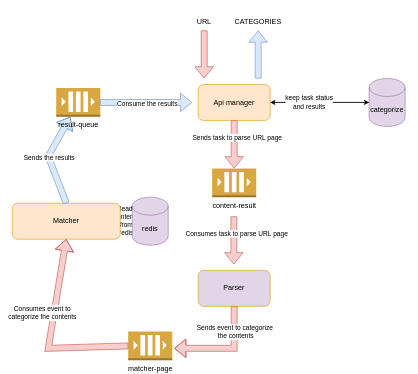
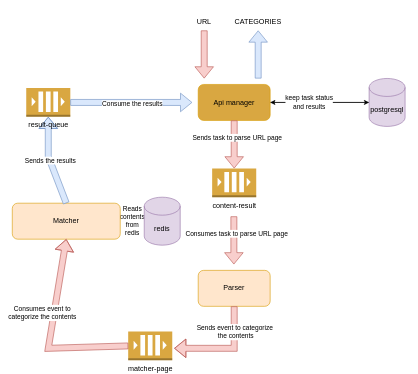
  <mxCell id="0" />
  <mxCell id="1" parent="0" />
  <mxCell id="2" style="edgeStyle=orthogonalEdgeStyle;rounded=0;orthogonalLoop=1;jettySize=auto;html=1;entryX=0;entryY=0.5;entryDx=0;entryDy=0;entryPerimeter=0;" edge="1" parent="1" source="3" target="12"><mxGeometry relative="1" as="geometry" /></mxCell>
- <mxCell id="3" value="Api manager" style="rounded=1;whiteSpace=wrap;html=1;fillColor=#ffe6cc;strokeColor=#d79b00;" vertex="1" parent="1"><mxGeometry x="330" y="140" width="120" height="60" as="geometry" /></mxCell>
+ <mxCell id="3" value="Api manager" style="rounded=1;whiteSpace=wrap;html=1;fillColor=#d9a741;strokeColor=#d79b00;" vertex="1" parent="1"><mxGeometry x="330" y="140" width="120" height="60" as="geometry" /></mxCell>
  <mxCell id="4" value="" style="shape=flexArrow;endArrow=classic;html=1;rounded=0;fillColor=#f8cecc;strokeColor=#b85450;" edge="1" parent="1"><mxGeometry width="50" height="50" relative="1" as="geometry"><mxPoint x="340" y="50" as="sourcePoint" /><mxPoint x="340" y="130" as="targetPoint" /></mxGeometry></mxCell>
  <mxCell id="5" value="URL" style="text;html=1;strokeColor=none;fillColor=none;align=center;verticalAlign=middle;whiteSpace=wrap;rounded=0;" vertex="1" parent="1"><mxGeometry x="310" y="20" width="60" height="30" as="geometry" /></mxCell>
  <mxCell id="6" value="" style="shape=flexArrow;endArrow=classic;html=1;rounded=0;fillColor=#dae8fc;strokeColor=#6c8ebf;" edge="1" parent="1"><mxGeometry width="50" height="50" relative="1" as="geometry"><mxPoint x="430" y="130" as="sourcePoint" /><mxPoint x="430" y="50" as="targetPoint" /></mxGeometry></mxCell>
  <mxCell id="7" value="CATEGORIES" style="text;html=1;strokeColor=none;fillColor=none;align=center;verticalAlign=middle;whiteSpace=wrap;rounded=0;" vertex="1" parent="1"><mxGeometry x="400" y="20" width="60" height="30" as="geometry" /></mxCell>
- <mxCell id="8" value="Parser" style="rounded=1;whiteSpace=wrap;html=1;fillColor=#e1d5e7;strokeColor=#d79b00;" vertex="1" parent="1"><mxGeometry x="330" y="450" width="120" height="60" as="geometry" /></mxCell>
+ <mxCell id="8" value="Parser" style="rounded=1;whiteSpace=wrap;html=1;fillColor=#ffe6cc;strokeColor=#d79b00;" vertex="1" parent="1"><mxGeometry x="330" y="450" width="120" height="60" as="geometry" /></mxCell>
  <mxCell id="9" value="content-result" style="outlineConnect=0;dashed=0;verticalLabelPosition=bottom;verticalAlign=top;align=center;html=1;shape=mxgraph.aws3.queue;fillColor=#D9A741;gradientColor=none;" vertex="1" parent="1"><mxGeometry x="353.25" y="280" width="73.5" height="48" as="geometry" /></mxCell>
  <mxCell id="10" style="edgeStyle=orthogonalEdgeStyle;rounded=0;orthogonalLoop=1;jettySize=auto;html=1;" edge="1" parent="1" source="12" target="3"><mxGeometry relative="1" as="geometry" /></mxCell>
  <mxCell id="11" value="keep task status&lt;br&gt;and results" style="edgeLabel;html=1;align=center;verticalAlign=middle;resizable=0;points=[];" vertex="1" connectable="0" parent="10"><mxGeometry x="0.22" y="-1" relative="1" as="geometry"><mxPoint as="offset" /></mxGeometry></mxCell>
- <mxCell id="12" value="categorize" style="shape=cylinder3;whiteSpace=wrap;html=1;boundedLbl=1;backgroundOutline=1;size=15;fillColor=#e1d5e7;strokeColor=#9673a6;" vertex="1" parent="1"><mxGeometry x="615" y="130" width="60" height="80" as="geometry" /></mxCell>
+ <mxCell id="12" value="postgresql" style="shape=cylinder3;whiteSpace=wrap;html=1;boundedLbl=1;backgroundOutline=1;size=15;fillColor=#e1d5e7;strokeColor=#9673a6;" vertex="1" parent="1"><mxGeometry x="615" y="130" width="60" height="80" as="geometry" /></mxCell>
  <mxCell id="13" value="Reads&lt;br&gt;contents&lt;br&gt;from&lt;br&gt;redis" style="edgeStyle=orthogonalEdgeStyle;rounded=0;orthogonalLoop=1;jettySize=auto;html=1;entryX=1;entryY=0.5;entryDx=0;entryDy=0;" edge="1" parent="1" source="14" target="21"><mxGeometry relative="1" as="geometry" /></mxCell>
- <mxCell id="14" value="redis" style="shape=cylinder3;whiteSpace=wrap;html=1;boundedLbl=1;backgroundOutline=1;size=15;fillColor=#e1d5e7;strokeColor=#9673a6;" vertex="1" parent="1"><mxGeometry x="220" y="328" width="60" height="80" as="geometry" /></mxCell>
+ <mxCell id="14" value="redis" style="shape=cylinder3;whiteSpace=wrap;html=1;boundedLbl=1;backgroundOutline=1;size=15;fillColor=#e1d5e7;strokeColor=#9673a6;" vertex="1" parent="1"><mxGeometry x="240" y="328" width="60" height="80" as="geometry" /></mxCell>
  <mxCell id="15" value="" style="shape=flexArrow;endArrow=classic;html=1;rounded=0;fillColor=#f8cecc;strokeColor=#b85450;exitX=0.5;exitY=1;exitDx=0;exitDy=0;entryX=0.5;entryY=0;entryDx=0;entryDy=0;entryPerimeter=0;" edge="1" parent="1" source="3" target="9"><mxGeometry width="50" height="50" relative="1" as="geometry"><mxPoint x="350" y="60" as="sourcePoint" /><mxPoint x="350" y="140" as="targetPoint" /></mxGeometry></mxCell>
  <mxCell id="16" value="Sends task to parse URL page" style="edgeLabel;html=1;align=center;verticalAlign=middle;resizable=0;points=[];" vertex="1" connectable="0" parent="15"><mxGeometry x="-0.3" y="4" relative="1" as="geometry"><mxPoint as="offset" /></mxGeometry></mxCell>
  <mxCell id="17" value="" style="shape=flexArrow;endArrow=classic;html=1;rounded=0;fillColor=#f8cecc;strokeColor=#b85450;exitX=0.5;exitY=1;exitDx=0;exitDy=0;entryX=0.5;entryY=0;entryDx=0;entryDy=0;entryPerimeter=0;" edge="1" parent="1"><mxGeometry width="50" height="50" relative="1" as="geometry"><mxPoint x="389.5" y="360" as="sourcePoint" /><mxPoint x="389.5" y="440" as="targetPoint" /></mxGeometry></mxCell>
  <mxCell id="18" value="Consumes task to parse URL page" style="edgeLabel;html=1;align=center;verticalAlign=middle;resizable=0;points=[];" vertex="1" connectable="0" parent="17"><mxGeometry x="-0.3" y="4" relative="1" as="geometry"><mxPoint as="offset" /></mxGeometry></mxCell>
  <mxCell id="19" value="" style="shape=flexArrow;endArrow=classic;html=1;rounded=0;fillColor=#f8cecc;strokeColor=#b85450;exitX=0.5;exitY=1;exitDx=0;exitDy=0;" edge="1" parent="1" source="8"><mxGeometry width="50" height="50" relative="1" as="geometry"><mxPoint x="360" y="580" as="sourcePoint" /><mxPoint x="290" y="580" as="targetPoint" /><Array as="points"><mxPoint x="390" y="580" /></Array></mxGeometry></mxCell>
  <mxCell id="20" value="Sends event to categorize&lt;br&gt;&amp;nbsp;the contents" style="edgeLabel;html=1;align=center;verticalAlign=middle;resizable=0;points=[];" vertex="1" connectable="0" parent="19"><mxGeometry x="-0.3" y="4" relative="1" as="geometry"><mxPoint x="-4" y="-17" as="offset" /></mxGeometry></mxCell>
  <mxCell id="21" value="Matcher" style="rounded=1;whiteSpace=wrap;html=1;fillColor=#ffe6cc;strokeColor=#d79b00;" vertex="1" parent="1"><mxGeometry x="20" y="338" width="180" height="60" as="geometry" /></mxCell>
  <mxCell id="22" value="matcher-page" style="outlineConnect=0;dashed=0;verticalLabelPosition=bottom;verticalAlign=top;align=center;html=1;shape=mxgraph.aws3.queue;fillColor=#D9A741;gradientColor=none;" vertex="1" parent="1"><mxGeometry x="213.25" y="552" width="73.5" height="48" as="geometry" /></mxCell>
  <mxCell id="23" value="" style="shape=flexArrow;endArrow=classic;html=1;rounded=0;fillColor=#f8cecc;strokeColor=#b85450;exitX=0;exitY=0.5;exitDx=0;exitDy=0;exitPerimeter=0;entryX=0.5;entryY=1;entryDx=0;entryDy=0;" edge="1" parent="1" source="22" target="21"><mxGeometry width="50" height="50" relative="1" as="geometry"><mxPoint x="110" y="541" as="sourcePoint" /><mxPoint x="10" y="611" as="targetPoint" /><Array as="points"><mxPoint x="80" y="580" /></Array></mxGeometry></mxCell>
  <mxCell id="24" value="Consumes event to &lt;br&gt;categorize the contents" style="edgeLabel;html=1;align=center;verticalAlign=middle;resizable=0;points=[];" vertex="1" connectable="0" parent="23"><mxGeometry x="-0.3" y="4" relative="1" as="geometry"><mxPoint x="-33" y="-63" as="offset" /></mxGeometry></mxCell>
  <mxCell id="25" value="" style="shape=flexArrow;endArrow=classic;html=1;rounded=0;fillColor=#dae8fc;strokeColor=#6c8ebf;exitX=0.5;exitY=0;exitDx=0;exitDy=0;" edge="1" parent="1" source="21" target="27"><mxGeometry width="50" height="50" relative="1" as="geometry"><mxPoint x="440" y="140" as="sourcePoint" /><mxPoint x="440" y="60" as="targetPoint" /><Array as="points"><mxPoint x="80" y="260" /></Array></mxGeometry></mxCell>
  <mxCell id="26" value="Sends the results&amp;nbsp;" style="edgeLabel;html=1;align=center;verticalAlign=middle;resizable=0;points=[];" vertex="1" connectable="0" parent="25"><mxGeometry x="0.014" y="-2" relative="1" as="geometry"><mxPoint as="offset" /></mxGeometry></mxCell>
- <mxCell id="27" value="result-queue" style="outlineConnect=0;dashed=0;verticalLabelPosition=bottom;verticalAlign=top;align=center;html=1;shape=mxgraph.aws3.queue;fillColor=#D9A741;gradientColor=none;" vertex="1" parent="1"><mxGeometry x="93.25" y="146" width="73.5" height="48" as="geometry" /></mxCell>
+ <mxCell id="27" value="result-queue" style="outlineConnect=0;dashed=0;verticalLabelPosition=bottom;verticalAlign=top;align=center;html=1;shape=mxgraph.aws3.queue;fillColor=#D9A741;gradientColor=none;" vertex="1" parent="1"><mxGeometry x="43.25" y="146" width="73.5" height="48" as="geometry" /></mxCell>
  <mxCell id="28" value="" style="shape=flexArrow;endArrow=classic;html=1;rounded=0;fillColor=#dae8fc;strokeColor=#6c8ebf;exitX=1;exitY=0.5;exitDx=0;exitDy=0;exitPerimeter=0;" edge="1" parent="1" source="27"><mxGeometry width="50" height="50" relative="1" as="geometry"><mxPoint x="90" y="348" as="sourcePoint" /><mxPoint x="320" y="170" as="targetPoint" /><Array as="points" /></mxGeometry></mxCell>
  <mxCell id="29" value="Consume the results" style="edgeLabel;html=1;align=center;verticalAlign=middle;resizable=0;points=[];" vertex="1" connectable="0" parent="28"><mxGeometry x="0.014" y="-2" relative="1" as="geometry"><mxPoint as="offset" /></mxGeometry></mxCell>
